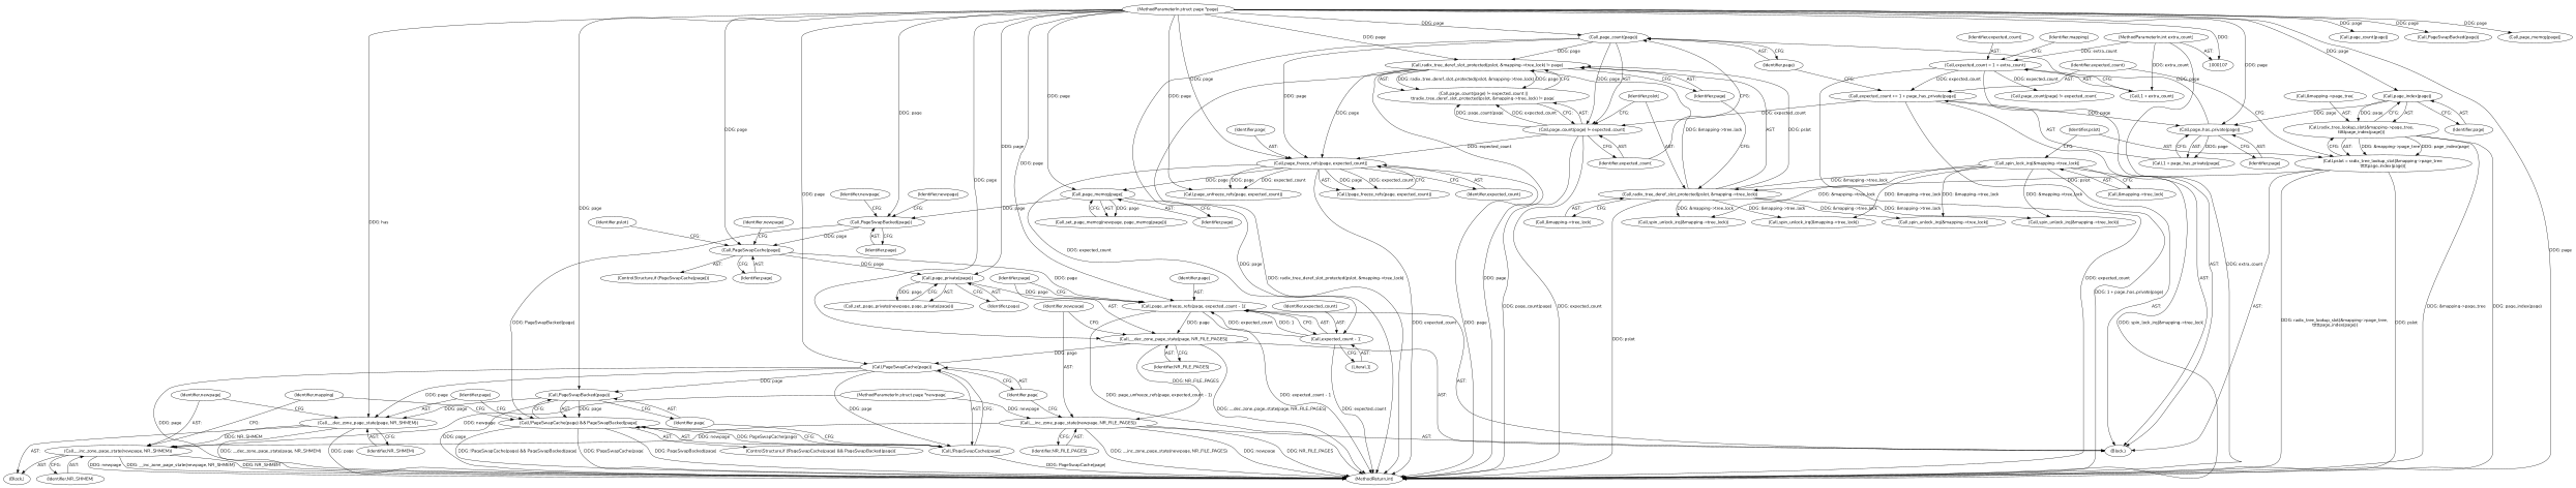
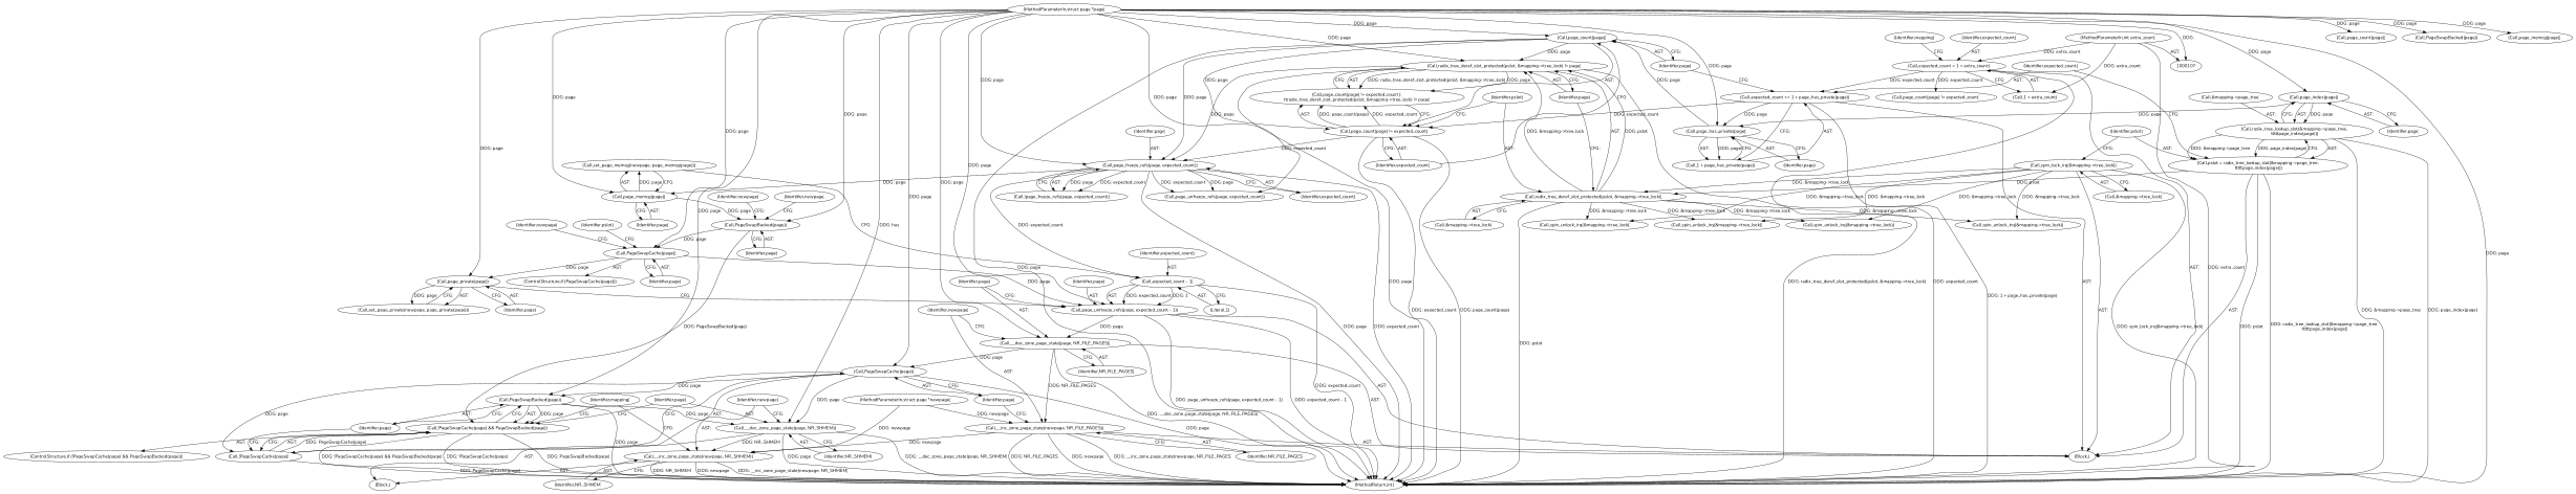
  digraph {
    fontname=Nunito
    node [fontname=Nunito]
    edge [fontname=Nunito]
    n1 [label="(Call,page_unfreeze_refs(page, expected_count - 1))"]
    n2 [label="(Call,expected_count - 1)"]
    n3 [label="(Call,__dec_zone_page_state(page, NR_FILE_PAGES))"]
    n4 [label="(MethodReturn,int)"]
    n5 [label="(Block,)"]
    n6 [label="(Literal,1)"]
    n7 [label="(Call,PageSwapCache(page))"]
    n8 [label="(Call,__inc_zone_page_state(newpage, NR_FILE_PAGES))"]
    n9 [label="(Identifier,NR_FILE_PAGES)"]
    n10 [label="(Call,PageSwapCache(page))"]
    n11 [label="(Call,page_private(page))"]
    n12 [label="(Identifier,page)"]
    n13 [label="(ControlStructure,if (PageSwapCache(page)))"]
    n14 [label="(Identifier,page)"]
    n15 [label="(Call,set_page_private(newpage, page_private(page)))"]
    n16 [label="(Call,PageSwapBacked(page))"]
    n17 [label="(Call,!PageSwapCache(page) && PageSwapBacked(page))"]
    n18 [label="(Identifier,page)"]
    n19 [label="(Call,PageSwapBacked(page))"]
    n20 [label="(Call,!PageSwapCache(page))"]
    n21 [label="(ControlStructure,if (!PageSwapCache(page) && PageSwapBacked(page)))"]
    n22 [label="(Call,page_memcg(page))"]
    n23 [label="(Identifier,page)"]
    n24 [label="(Call,set_page_memcg(newpage, page_memcg(page)))"]
    n25 [label="(Call,page_freeze_refs(page, expected_count))"]
    n26 [label="(Call,!page_freeze_refs(page, expected_count))"]
    n27 [label="(Call,page_unfreeze_refs(page, expected_count))"]
    n28 [label="(Identifier,expected_count)"]
    n29 [label="(Call,page_count(page))"]
    n30 [label="(Call,radix_tree_deref_slot_protected(pslot, &mapping->tree_lock) != page)"]
    n31 [label="(Call,page_count(page) != expected_count)"]
    n32 [label="(Identifier,page)"]
    n33 [label="(Identifier,page)"]
    n34 [label="(Call,page_count(page) != expected_count ||\n\t\tradix_tree_deref_slot_protected(pslot, &mapping->tree_lock) != page)"]
    n35 [label="(Identifier,expected_count)"]
    n36 [label="(Call,expected_count += 1 + page_has_private(page))"]
    n37 [label="(Call,page_has_private(page))"]
    n38 [label="(Call,1 + page_has_private(page))"]
    n39 [label="(Identifier,page)"]
    n40 [label="(Call,page_index(page))"]
    n41 [label="(Call,radix_tree_lookup_slot(&mapping->page_tree,\n \t\t\t\t\tpage_index(page)))"]
    n42 [label="(Identifier,page)"]
    n43 [label="(Call,pslot = radix_tree_lookup_slot(&mapping->page_tree,\n \t\t\t\t\tpage_index(page)))"]
    n44 [label="(MethodParameterIn,struct page *page)"]
    n45 [label="(Call,__dec_zone_page_state(page, NR_SHMEM))"]
    n46 [label="(Call,page_count(page))"]
    n47 [label="(Call,PageSwapBacked(page))"]
    n48 [label="(Call,page_memcg(page))"]
    1000107
    n50 [label="(Identifier,page)"]
    n51 [label="(Identifier,page)"]
    n52 [label="(Call,__inc_zone_page_state(newpage, NR_SHMEM))"]
    n53 [label="(Block,)"]
    n54 [label="(Identifier,NR_SHMEM)"]
    n55 [label="(Call,radix_tree_deref_slot_protected(pslot, &mapping->tree_lock))"]
    n56 [label="(Call,spin_unlock_irq(&mapping->tree_lock))"]
    n57 [label="(Call,spin_unlock_irq(&mapping->tree_lock))"]
    n58 [label="(Call,&mapping->tree_lock)"]
    n59 [label="(Call,spin_unlock_irq(&mapping->tree_lock))"]
    n60 [label="(Call,spin_unlock_irq(&mapping->tree_lock))"]
    n61 [label="(Call,spin_lock_irq(&mapping->tree_lock))"]
    n62 [label="(Call,&mapping->tree_lock)"]
    n63 [label="(Call,expected_count = 1 + extra_count)"]
    n64 [label="(Call,page_count(page) != expected_count)"]
    n65 [label="(Call,1 + extra_count)"]
    n66 [label="(MethodParameterIn,int extra_count)"]
    n67 [label="(Identifier,NR_FILE_PAGES)"]
    n68 [label="(Identifier,NR_SHMEM)"]
    n69 [label="(Identifier,pslot)"]
    n70 [label="(Identifier,newpage)"]
    n71 [label="(Identifier,newpage)"]
    n72 [label="(Identifier,page)"]
    n73 [label="(Identifier,pslot)"]
    n74 [label="(Identifier,expected_count)"]
    n75 [label="(Identifier,expected_count)"]
    n76 [label="(Identifier,mapping)"]
    n77 [label="(Identifier,newpage)"]
    n78 [label="(Identifier,pslot)"]
    n79 [label="(Identifier,newpage)"]
    n80 [label="(Identifier,expected_count)"]
    n81 [label="(MethodParameterIn,struct page *newpage)"]
    n82 [label="(Identifier,page)"]
    n83 [label="(Identifier,mapping)"]
    n84 [label="(Identifier,page)"]
    n85 [label="(Identifier,page)"]
    n86 [label="(Call,&mapping->page_tree)"]
    n87 [label="(Identifier,newpage)"]
-   n1 -> n2 [label="CFG: "]
+   n24 -> n2 [label="CFG: "]
    n1 -> n3 [label="DDG: page"]
    n1 -> n4 [label="DDG: page_unfreeze_refs(page, expected_count - 1)"]
    n1 -> n4 [label="DDG: expected_count - 1"]
    n1 -> n5 [label="AST: "]
    n2 -> n1 [label="AST: "]
    n2 -> n1 [label="DDG: expected_count"]
    n2 -> n1 [label="DDG: 1"]
    n2 -> n4 [label="DDG: expected_count"]
    n2 -> n6 [label="CFG: "]
    n3 -> n4 [label="DDG: __dec_zone_page_state(page, NR_FILE_PAGES)"]
    n3 -> n5 [label="AST: "]
    n3 -> n7 [label="DDG: page"]
    n3 -> n8 [label="DDG: NR_FILE_PAGES"]
    n3 -> n9 [label="CFG: "]
    n6 -> n2 [label="AST: "]
    n7 -> n4 [label="DDG: page"]
    n7 -> n19 [label="DDG: page"]
    n7 -> n20 [label="AST: "]
    n7 -> n20 [label="DDG: page"]
    n7 -> n45 [label="DDG: page"]
    n7 -> n50 [label="CFG: "]
    n8 -> n4 [label="DDG: newpage"]
    n8 -> n4 [label="DDG: __inc_zone_page_state(newpage, NR_FILE_PAGES)"]
    n8 -> n4 [label="DDG: NR_FILE_PAGES"]
    n8 -> n5 [label="AST: "]
    n8 -> n52 [label="DDG: newpage"]
    n8 -> n67 [label="CFG: "]
    n9 -> n3 [label="AST: "]
    n10 -> n1 [label="DDG: page"]
    n10 -> n11 [label="DDG: page"]
    n10 -> n12 [label="CFG: "]
    n10 -> n13 [label="AST: "]
-   n11 -> n1 [label="DDG: page"]
+   n11 -> n1 [label="CFG: "]
    n11 -> n14 [label="CFG: "]
    n11 -> n15 [label="AST: "]
    n11 -> n15 [label="DDG: page"]
    n12 -> n10 [label="AST: "]
    n14 -> n11 [label="AST: "]
    n15 -> n11 [label="CFG: "]
    n16 -> n10 [label="DDG: page"]
    n16 -> n17 [label="DDG: PageSwapBacked(page)"]
    n16 -> n18 [label="CFG: "]
    n17 -> n4 [label="DDG: !PageSwapCache(page)"]
    n17 -> n4 [label="DDG: PageSwapBacked(page)"]
    n17 -> n4 [label="DDG: !PageSwapCache(page) && PageSwapBacked(page)"]
    n17 -> n19 [label="CFG: "]
    n17 -> n20 [label="CFG: "]
    n17 -> n21 [label="AST: "]
    n18 -> n16 [label="AST: "]
    n19 -> n4 [label="DDG: page"]
    n19 -> n17 [label="AST: "]
    n19 -> n17 [label="DDG: page"]
    n19 -> n45 [label="DDG: page"]
    n19 -> n51 [label="CFG: "]
    n20 -> n4 [label="DDG: PageSwapCache(page)"]
    n20 -> n7 [label="CFG: "]
    n20 -> n17 [label="AST: "]
    n20 -> n17 [label="DDG: PageSwapCache(page)"]
    n22 -> n16 [label="DDG: page"]
    n22 -> n23 [label="CFG: "]
    n22 -> n24 [label="AST: "]
    n22 -> n24 [label="DDG: page"]
    n23 -> n22 [label="AST: "]
    n24 -> n22 [label="CFG: "]
    n25 -> n2 [label="DDG: expected_count"]
    n25 -> n4 [label="DDG: page"]
    n25 -> n4 [label="DDG: expected_count"]
    n25 -> n22 [label="DDG: page"]
    n25 -> n26 [label="AST: "]
    n25 -> n26 [label="DDG: page"]
    n25 -> n26 [label="DDG: expected_count"]
    n25 -> n27 [label="DDG: page"]
    n25 -> n27 [label="DDG: expected_count"]
    n25 -> n28 [label="CFG: "]
    n26 -> n25 [label="CFG: "]
    n28 -> n25 [label="AST: "]
    n29 -> n4 [label="DDG: page"]
    n29 -> n25 [label="DDG: page"]
    n29 -> n30 [label="DDG: page"]
    n29 -> n31 [label="AST: "]
    n29 -> n31 [label="DDG: page"]
    n29 -> n32 [label="CFG: "]
    n30 -> n4 [label="DDG: radix_tree_deref_slot_protected(pslot, &mapping->tree_lock)"]
    n30 -> n4 [label="DDG: page"]
    n30 -> n25 [label="DDG: page"]
    n30 -> n33 [label="CFG: "]
    n30 -> n34 [label="AST: "]
    n30 -> n34 [label="DDG: radix_tree_deref_slot_protected(pslot, &mapping->tree_lock)"]
    n30 -> n34 [label="DDG: page"]
    n31 -> n4 [label="DDG: page_count(page)"]
    n31 -> n4 [label="DDG: expected_count"]
    n31 -> n25 [label="DDG: expected_count"]
    n31 -> n34 [label="AST: "]
    n31 -> n34 [label="DDG: page_count(page)"]
    n31 -> n34 [label="DDG: expected_count"]
    n31 -> n35 [label="CFG: "]
    n32 -> n29 [label="AST: "]
    n32 -> n36 [label="CFG: "]
    n33 -> n30 [label="AST: "]
    n33 -> n55 [label="CFG: "]
    n34 -> n30 [label="CFG: "]
    n34 -> n31 [label="CFG: "]
    n35 -> n29 [label="CFG: "]
    n35 -> n31 [label="AST: "]
    n36 -> n4 [label="DDG: 1 + page_has_private(page)"]
    n36 -> n5 [label="AST: "]
    n36 -> n31 [label="DDG: expected_count"]
    n36 -> n37 [label="DDG: page"]
+   n36 -> n38 [label="CFG: "]
    n37 -> n29 [label="DDG: page"]
    n37 -> n38 [label="AST: "]
    n37 -> n38 [label="DDG: page"]
    n37 -> n39 [label="CFG: "]
    n38 -> n36 [label="AST: "]
    n38 -> n37 [label="CFG: "]
    n39 -> n37 [label="AST: "]
    n40 -> n37 [label="DDG: page"]
    n40 -> n41 [label="AST: "]
    n40 -> n41 [label="DDG: page"]
    n40 -> n42 [label="CFG: "]
    n41 -> n4 [label="DDG: &mapping->page_tree"]
    n41 -> n4 [label="DDG: page_index(page)"]
    n41 -> n40 [label="CFG: "]
    n41 -> n43 [label="AST: "]
    n41 -> n43 [label="DDG: &mapping->page_tree"]
    n41 -> n43 [label="DDG: page_index(page)"]
    n42 -> n40 [label="AST: "]
    n43 -> n4 [label="DDG: radix_tree_lookup_slot(&mapping->page_tree,\n \t\t\t\t\tpage_index(page))"]
    n43 -> n4 [label="DDG: pslot"]
    n43 -> n5 [label="AST: "]
    n43 -> n41 [label="CFG: "]
    n43 -> n55 [label="DDG: pslot"]
    n44 -> n1 [label="DDG: page"]
    n44 -> n3 [label="DDG: page"]
    n44 -> n4 [label="DDG: page"]
    n44 -> n7 [label="DDG: page"]
    n44 -> n10 [label="DDG: page"]
    n44 -> n11 [label="DDG: page"]
    n44 -> n16 [label="DDG: page"]
    n44 -> n19 [label="DDG: page"]
    n44 -> n22 [label="DDG: page"]
    n44 -> n25 [label="DDG: page"]
    n44 -> n27 [label="DDG: page"]
    n44 -> n29 [label="DDG: page"]
    n44 -> n30 [label="DDG: page"]
    n44 -> n37 [label="DDG: page"]
    n44 -> n40 [label="DDG: page"]
    n44 -> n45 [label="DDG: has"]
    n44 -> n46 [label="DDG: page"]
    n44 -> n47 [label="DDG: page"]
    n44 -> n48 [label="DDG: page"]
    n44 -> 1000107 [label="DDG: "]
    n45 -> n4 [label="DDG: __dec_zone_page_state(page, NR_SHMEM)"]
    n45 -> n4 [label="DDG: page"]
    n45 -> n52 [label="DDG: NR_SHMEM"]
    n45 -> n53 [label="AST: "]
    n45 -> n54 [label="CFG: "]
    n50 -> n7 [label="AST: "]
    n50 -> n8 [label="CFG: "]
    n51 -> n19 [label="AST: "]
    n51 -> n20 [label="CFG: "]
    n52 -> n4 [label="DDG: __inc_zone_page_state(newpage, NR_SHMEM)"]
    n52 -> n4 [label="DDG: NR_SHMEM"]
    n52 -> n4 [label="DDG: newpage"]
    n52 -> n53 [label="AST: "]
    n52 -> n68 [label="CFG: "]
    n54 -> n45 [label="AST: "]
    n55 -> n4 [label="DDG: pslot"]
    n55 -> n30 [label="AST: "]
    n55 -> n30 [label="DDG: pslot"]
    n55 -> n30 [label="DDG: &mapping->tree_lock"]
    n55 -> n56 [label="DDG: &mapping->tree_lock"]
    n55 -> n57 [label="DDG: &mapping->tree_lock"]
    n55 -> n58 [label="CFG: "]
    n55 -> n59 [label="DDG: &mapping->tree_lock"]
    n55 -> n60 [label="DDG: &mapping->tree_lock"]
    n58 -> n55 [label="AST: "]
    n61 -> n4 [label="DDG: spin_lock_irq(&mapping->tree_lock)"]
    n61 -> n5 [label="AST: "]
    n61 -> n55 [label="DDG: &mapping->tree_lock"]
    n61 -> n56 [label="DDG: &mapping->tree_lock"]
    n61 -> n57 [label="DDG: &mapping->tree_lock"]
    n61 -> n59 [label="DDG: &mapping->tree_lock"]
    n61 -> n60 [label="DDG: &mapping->tree_lock"]
    n61 -> n62 [label="CFG: "]
    n62 -> n61 [label="AST: "]
    n63 -> n4 [label="DDG: expected_count"]
    n63 -> n5 [label="AST: "]
    n63 -> n36 [label="DDG: expected_count"]
    n63 -> n64 [label="DDG: expected_count"]
    n63 -> n65 [label="CFG: "]
    n65 -> n63 [label="AST: "]
    n66 -> n4 [label="DDG: extra_count"]
    n66 -> 1000107 [label="AST: "]
    n66 -> n63 [label="DDG: extra_count"]
    n66 -> n65 [label="DDG: extra_count"]
    n67 -> n8 [label="AST: "]
    n68 -> n52 [label="AST: "]
    n69 -> n43 [label="AST: "]
    n69 -> n61 [label="CFG: "]
    n70 -> n10 [label="CFG: "]
    n71 -> n45 [label="CFG: "]
    n71 -> n52 [label="AST: "]
    n72 -> n17 [label="CFG: "]
    n72 -> n45 [label="AST: "]
    n73 -> n31 [label="CFG: "]
    n73 -> n55 [label="AST: "]
    n74 -> n63 [label="AST: "]
    n75 -> n36 [label="AST: "]
    n75 -> n43 [label="CFG: "]
    n76 -> n63 [label="CFG: "]
    n77 -> n16 [label="CFG: "]
    n78 -> n10 [label="CFG: "]
    n79 -> n3 [label="CFG: "]
    n79 -> n8 [label="AST: "]
    n80 -> n2 [label="AST: "]
    n81 -> n8 [label="DDG: newpage"]
    n81 -> n52 [label="DDG: newpage"]
    n82 -> n1 [label="CFG: "]
    n82 -> n3 [label="AST: "]
    n83 -> n17 [label="CFG: "]
    n83 -> n52 [label="CFG: "]
    n84 -> n1 [label="AST: "]
    n85 -> n25 [label="AST: "]
    n86 -> n41 [label="AST: "]
    n87 -> n16 [label="CFG: "]
  }
